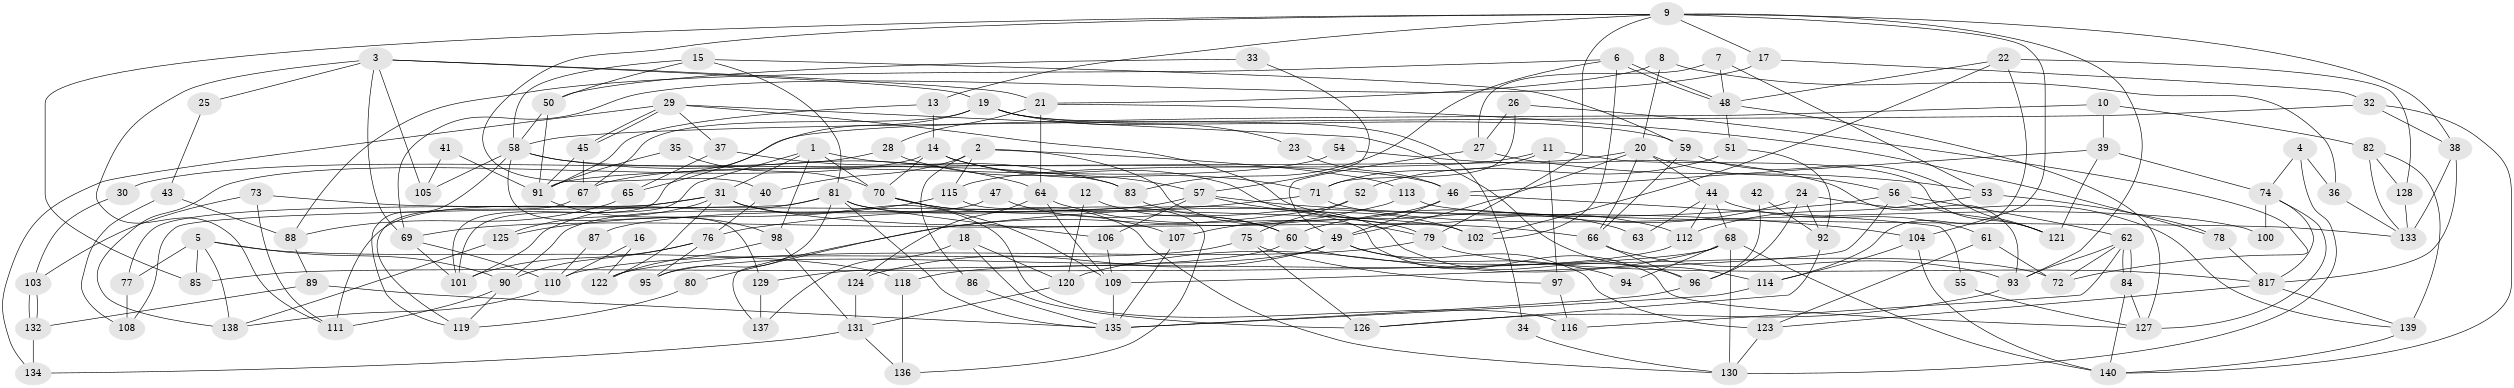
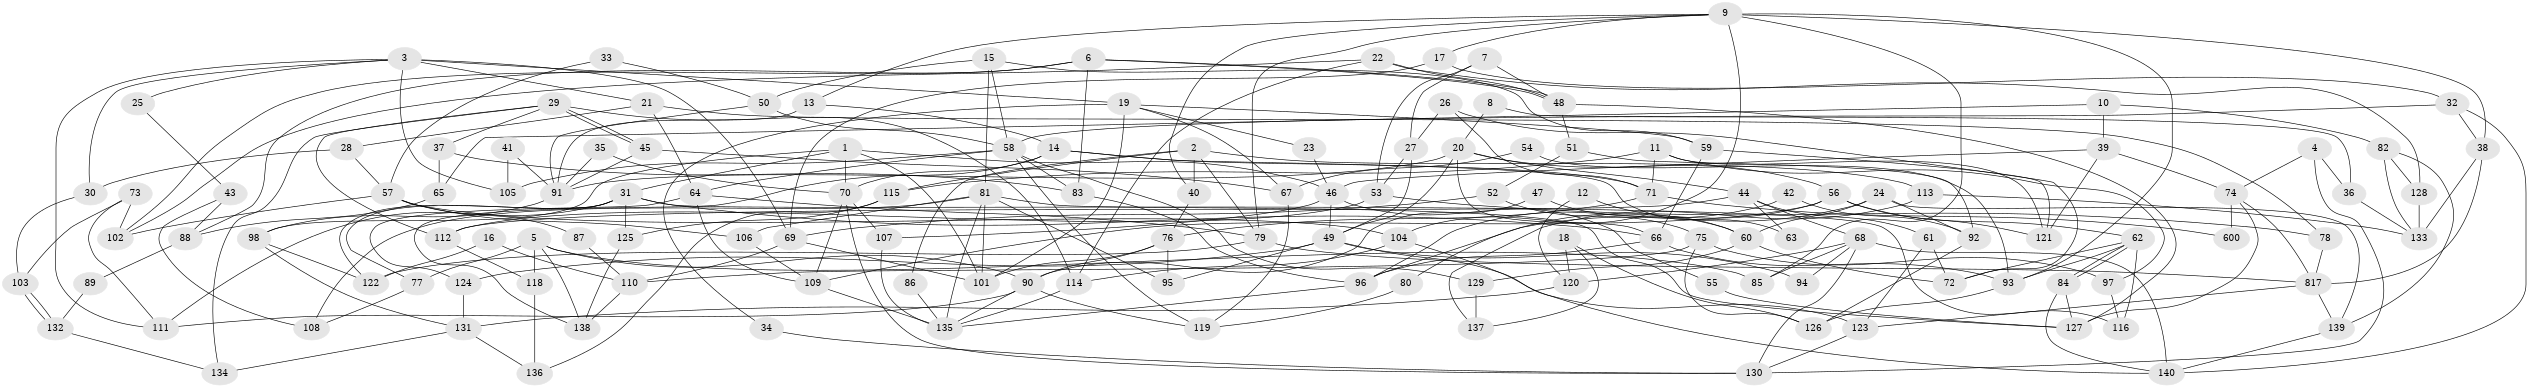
  graph {
    node [color=gray90 style=filled]
    1
    31
    46
    70
    98
    101
    111
    77
    122
    66
    116
    125
    49
    55
    107
    130
    109
    131
    2
    40
    79
    86
    113
    115
    76
    n26 [label=817]
    135
    137
    133
    136
    3
    19
    21
    25
    30
    69
    105
    59
    23
    34
    67
    28
    64
    78
    43
    103
    110
    4
    36
    74
    127
-   100
+   100 [label=600]
    5
    85
    90
    118
    138
    108
    119
    6
    48
    83
    88
    102
    51
    96
    89
    7
    27
    53
    112
    8
    20
    91
    44
    56
    9
    13
    17
    38
    93
    104
    14
    32
    126
    114
    140
    10
    39
    65
    82
    121
    128
    139
    11
    71
    97
    12
    60
    120
    72
    129
    63
    15
    50
    58
    81
    95
    106
    16
    18
    61
    68
    94
    123
    124
    62
    80
    57
    22
    24
    92
    26
    87
    29
    37
    45
    134
    132
    33
    35
    41
    42
    47
    52
    75
    54
    84
    73
    1 -- 31
    1 -- 46
    1 -- 70
    1 -- 98
    1 -- 101
    31 -- 111
    31 -- 77
    31 -- 122
    31 -- 66
    31 -- 116
    31 -- 125
    46 -- 49
    46 -- 55
    46 -- 107
    70 -- 107
    70 -- 130
    70 -- 109
    98 -- 122
    98 -- 131
    77 -- 108
    66 -- 96
    66 -- 93
    125 -- 138
    49 -- 95
    49 -- 94
    49 -- 123
    49 -- 124
    55 -- 127
    107 -- 135
    109 -- 135
    131 -- 136
    131 -- 134
    2 -- 40
    2 -- 79
    2 -- 86
    2 -- 113
    2 -- 115
    40 -- 76
    79 -- 122
    79 -- n26
    86 -- 135
    113 -- 137
    113 -- 133
    115 -- 125
    115 -- 136
    76 -- 101
    76 -- 90
    76 -- 95
    n26 -- 139
    n26 -- 123
    3 -- 111
    3 -- 19
    3 -- 21
    3 -- 25
+   3 -- 30
    3 -- 69
    3 -- 105
    19 -- 101
    19 -- 59
    19 -- 23
    19 -- 34
    19 -- 67
    21 -- 28
    21 -- 64
    21 -- 78
    25 -- 43
    30 -- 103
    69 -- 101
    69 -- 110
    59 -- 66
    59 -- 121
    23 -- 46
    34 -- 130
    67 -- 119
    28 -- 30
    28 -- 57
    64 -- 109
    64 -- 79
    64 -- 124
    78 -- n26
    43 -- 108
    43 -- 88
    103 -- 132
    103 -- 132
    110 -- 138
    4 -- 130
    4 -- 36
    4 -- 74
    36 -- 133
    74 -- n26
    74 -- 127
    74 -- 100
    5 -- 77
    5 -- 85
    5 -- 90
    5 -- 118
    5 -- 138
    90 -- 111
    90 -- 119
    118 -- 136
    6 -- 48
    6 -- 48
    6 -- 83
    6 -- 88
    6 -- 102
    48 -- 127
    48 -- 51
    83 -- 96
    88 -- 89
    51 -- 92
    51 -- 52
    96 -- 135
-   89 -- 135
+   90 -- 135
    89 -- 132
    7 -- 48
    7 -- 27
    7 -- 53
    27 -- 49
    27 -- 53
    53 -- 78
    53 -- 112
    112 -- 118
-   8 -- 21
    8 -- 36
    8 -- 20
    20 -- 66
    20 -- 49
    20 -- 91
    20 -- 44
    20 -- 56
    91 -- 98
    44 -- 112
    44 -- 63
    44 -- 61
    44 -- 68
    56 -- 109
    56 -- 121
    56 -- 62
    56 -- 80
    9 -- 40
    9 -- 79
    9 -- 85
    9 -- 13
    9 -- 17
    9 -- 38
    9 -- 93
    9 -- 104
    13 -- 91
    13 -- 14
    17 -- 69
    17 -- 32
    38 -- n26
    38 -- 133
    93 -- 126
    104 -- 114
    104 -- 140
    14 -- 70
    14 -- 138
    14 -- 71
    14 -- 63
    32 -- 38
    32 -- 140
    32 -- 58
    114 -- 135
    10 -- 39
    10 -- 65
    10 -- 82
    39 -- 46
    39 -- 74
    39 -- 121
    65 -- 88
    82 -- 133
    82 -- 128
    82 -- 139
    128 -- 133
    139 -- 140
    11 -- 115
    11 -- 121
    11 -- 71
    11 -- 97
    71 -- 76
    71 -- 100
    97 -- 116
    12 -- 60
    12 -- 120
    60 -- 72
    60 -- 129
    120 -- 131
    129 -- 137
    15 -- 59
    15 -- 50
    15 -- 58
    15 -- 81
    50 -- 91
    50 -- 58
    58 -- 105
    58 -- 64
    58 -- 119
    58 -- 83
    58 -- 129
    81 -- 101
    81 -- 135
    81 -- 127
    81 -- 108
    81 -- 95
    81 -- 106
    106 -- 109
    16 -- 122
    16 -- 110
    18 -- 137
    18 -- 126
    18 -- 120
    61 -- 72
    61 -- 123
    68 -- 130
    68 -- 85
    68 -- 140
    68 -- 120
    68 -- 94
    123 -- 130
    124 -- 131
    62 -- 116
    62 -- 93
    62 -- 72
    62 -- 84
    62 -- 84
    80 -- 119
    57 -- 102
    57 -- 104
    57 -- 106
    57 -- 87
    22 -- 48
    22 -- 102
    22 -- 114
    22 -- 128
    24 -- 96
    24 -- 139
    24 -- 60
    24 -- 92
    92 -- 126
    26 -- 27
    26 -- 71
    26 -- 72
    87 -- 110
    29 -- 112
    29 -- 114
    29 -- 37
    29 -- 45
    29 -- 45
    29 -- 134
    37 -- 83
    37 -- 65
    45 -- 67
    45 -- 91
    132 -- 134
    33 -- 50
    33 -- 57
    35 -- 70
    35 -- 91
    41 -- 105
    41 -- 91
    42 -- 96
    42 -- 92
    47 -- 90
    47 -- 60
    52 -- 69
    52 -- 75
    75 -- 110
    75 -- 126
    75 -- 97
    54 -- 67
    54 -- 93
    84 -- 127
    84 -- 140
    73 -- 111
    73 -- 103
    73 -- 102
  }
